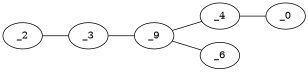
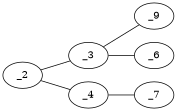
  graph {
    rankdir=LR
    node [charge=0 chem=1 symbol="C  " y=-0.3184]
    edge [valence=1]
    _2 [x=3.7601 y=0.2694]
    _3 [chem=4 symbol="N  " x=2.9511]
    _4 [chem=2 symbol="O  " x=4.5691]
    n4 [chem=4 label=_9 symbol="N  " x=2 y=-0.0093]
    _6 [x=3.2601 y=-1.2694]
-   _7 [x=4.2601 y=-1.2694 label=_0]
+   _7 [x=4.2601 y=-1.2694]
    _2 -- _3
-   n4 -- _4
+   _2 -- _4
    _3 -- n4
-   n4 -- _6
+   _3 -- _6
    _4 -- _7
  }
